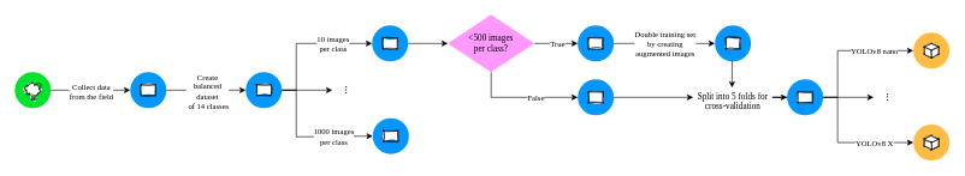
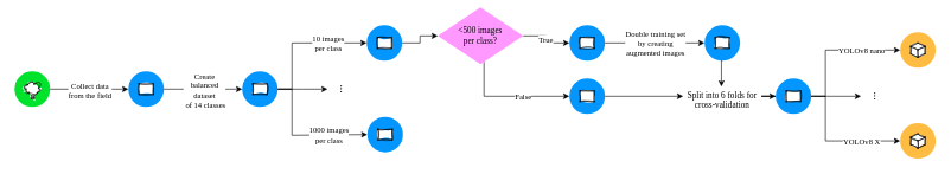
  <mxCell id="0" />
  <mxCell id="1" parent="0" />
  <mxCell id="2" value="" style="group;fontFamily=Fira sans;" vertex="1" connectable="0" parent="1"><mxGeometry x="180" y="100" width="50" height="50" as="geometry" /></mxCell>
  <mxCell id="3" value="" style="ellipse;whiteSpace=wrap;html=1;fillColor=#0496FF;strokeColor=none;gradientColor=none;rounded=0;fontFamily=Fira sans;" vertex="1" parent="2"><mxGeometry width="50" height="50" as="geometry" /></mxCell>
  <mxCell id="4" value="" style="verticalLabelPosition=bottom;verticalAlign=top;html=1;shape=mxgraph.basic.rect;fillColor2=none;strokeWidth=1;size=20;indent=5;shadow=0;sketch=1;curveFitting=1;jiggle=2;fontFamily=Fira sans;" vertex="1" parent="2"><mxGeometry x="15" y="17.5" width="20" height="15" as="geometry" /></mxCell>
  <mxCell id="5" value="" style="group;fontFamily=Fira sans;" vertex="1" connectable="0" parent="1"><mxGeometry x="20" y="100" width="50" height="50" as="geometry" /></mxCell>
  <mxCell id="6" value="" style="ellipse;whiteSpace=wrap;html=1;fillColor=#00E32D;strokeColor=none;gradientColor=none;rounded=0;fontFamily=Fira sans;" vertex="1" parent="5"><mxGeometry width="50" height="50" as="geometry" /></mxCell>
  <mxCell id="7" value="" style="group;glass=0;shadow=0;sketch=1;curveFitting=1;jiggle=2;fontFamily=Fira sans;" vertex="1" connectable="0" parent="5"><mxGeometry x="13" y="13" width="25" height="25" as="geometry" /></mxCell>
  <mxCell id="8" value="" style="rounded=0;whiteSpace=wrap;html=1;sketch=1;curveFitting=1;jiggle=2;fontFamily=Fira sans;" vertex="1" parent="7"><mxGeometry x="11.071" y="10.197" width="3.571" height="14.803" as="geometry" /></mxCell>
  <mxCell id="9" value="" style="ellipse;shape=cloud;whiteSpace=wrap;html=1;sketch=1;curveFitting=1;jiggle=2;fontFamily=Fira sans;" vertex="1" parent="7"><mxGeometry x="-1" y="1" width="25" height="19.737" as="geometry" /></mxCell>
  <mxCell id="10" style="edgeStyle=orthogonalEdgeStyle;rounded=0;orthogonalLoop=1;jettySize=auto;html=1;exitX=1;exitY=0.5;exitDx=0;exitDy=0;entryX=0;entryY=0.5;entryDx=0;entryDy=0;strokeColor=#000000;fontColor=#E4FDE1;fillColor=#F45B69;fontFamily=Fira sans;" edge="1" parent="1" source="6" target="3"><mxGeometry relative="1" as="geometry" /></mxCell>
  <mxCell id="11" value="&lt;div&gt;Collect data&lt;/div&gt;&lt;div&gt;from the field&lt;br&gt; &lt;/div&gt;" style="edgeLabel;html=1;align=center;verticalAlign=middle;resizable=0;points=[];strokeColor=#028090;fontColor=#000000;fillColor=#F45B69;fontFamily=Fira sans;" vertex="1" connectable="0" parent="10"><mxGeometry y="-2" relative="1" as="geometry"><mxPoint as="offset" /></mxGeometry></mxCell>
  <mxCell id="12" value="" style="edgeStyle=orthogonalEdgeStyle;rounded=0;orthogonalLoop=1;jettySize=auto;html=1;fontFamily=Fira sans;" edge="1" parent="1" source="3" target="16"><mxGeometry relative="1" as="geometry"><Array as="points"><mxPoint x="250" y="125" /><mxPoint x="250" y="125" /></Array></mxGeometry></mxCell>
  <mxCell id="13" value="&lt;div&gt;Create&lt;/div&gt;&lt;div&gt;balanced&lt;/div&gt;&lt;div&gt;dataset&lt;br&gt;&lt;/div&gt;&amp;nbsp;of 14 classes" style="edgeLabel;html=1;align=center;verticalAlign=middle;resizable=0;points=[];fontFamily=Fira sans;" vertex="1" connectable="0" parent="12"><mxGeometry x="0.015" y="-1" relative="1" as="geometry"><mxPoint as="offset" /></mxGeometry></mxCell>
  <mxCell id="14" value="" style="group;fontFamily=Fira sans;" vertex="1" connectable="0" parent="1"><mxGeometry x="340" y="100" width="50" height="50" as="geometry" /></mxCell>
  <mxCell id="15" style="edgeStyle=orthogonalEdgeStyle;rounded=0;orthogonalLoop=1;jettySize=auto;html=1;fontFamily=Fira sans;" edge="1" parent="14" source="16"><mxGeometry relative="1" as="geometry"><mxPoint x="120" y="25" as="targetPoint" /></mxGeometry></mxCell>
  <mxCell id="16" value="" style="ellipse;whiteSpace=wrap;html=1;fillColor=#0496FF;strokeColor=none;gradientColor=none;rounded=0;fontFamily=Fira sans;" vertex="1" parent="14"><mxGeometry width="50" height="50" as="geometry" /></mxCell>
  <mxCell id="17" value="" style="verticalLabelPosition=bottom;verticalAlign=top;html=1;shape=mxgraph.basic.rect;fillColor2=none;strokeWidth=1;size=7.5;indent=5;shadow=0;sketch=1;curveFitting=1;jiggle=2;fontFamily=Fira sans;" vertex="1" parent="14"><mxGeometry x="15" y="17.5" width="20" height="15" as="geometry" /></mxCell>
  <mxCell id="18" value="" style="group;fontFamily=Fira sans;" vertex="1" connectable="0" parent="1"><mxGeometry x="515" y="35" width="50" height="50" as="geometry" /></mxCell>
  <mxCell id="19" value="" style="ellipse;whiteSpace=wrap;html=1;fillColor=#0496FF;strokeColor=none;gradientColor=none;rounded=0;fontFamily=Fira sans;" vertex="1" parent="18"><mxGeometry width="50" height="50" as="geometry" /></mxCell>
  <mxCell id="20" value="" style="verticalLabelPosition=bottom;verticalAlign=top;html=1;shape=mxgraph.basic.rect;fillColor2=none;strokeWidth=1;size=7.5;indent=5;shadow=0;sketch=1;curveFitting=1;jiggle=2;fontFamily=Fira sans;" vertex="1" parent="18"><mxGeometry x="15" y="17.5" width="20" height="15" as="geometry" /></mxCell>
  <mxCell id="21" style="edgeStyle=orthogonalEdgeStyle;rounded=0;orthogonalLoop=1;jettySize=auto;html=1;exitX=1;exitY=0.5;exitDx=0;exitDy=0;entryX=0;entryY=0.5;entryDx=0;entryDy=0;fontFamily=Fira sans;" edge="1" parent="1" source="16" target="19"><mxGeometry relative="1" as="geometry"><mxPoint x="470" y="45" as="targetPoint" /><mxPoint x="450" y="150" as="sourcePoint" /><Array as="points"><mxPoint x="410" y="125" /><mxPoint x="410" y="60" /></Array></mxGeometry></mxCell>
  <mxCell id="22" value="&lt;div&gt;10 images&lt;/div&gt;&lt;div&gt;per class&lt;br&gt;&lt;/div&gt;" style="edgeLabel;html=1;align=center;verticalAlign=middle;resizable=0;points=[];fontFamily=Fira sans;" vertex="1" connectable="0" parent="21"><mxGeometry x="-0.13" y="-1" relative="1" as="geometry"><mxPoint x="49" y="-2" as="offset" /></mxGeometry></mxCell>
  <mxCell id="23" value="" style="group;fontFamily=Fira sans;" vertex="1" connectable="0" parent="1"><mxGeometry x="516" y="164" width="50" height="50" as="geometry" /></mxCell>
  <mxCell id="24" value="" style="ellipse;whiteSpace=wrap;html=1;fillColor=#0496FF;strokeColor=none;gradientColor=none;rounded=0;fontFamily=Fira sans;" vertex="1" parent="23"><mxGeometry width="50" height="50" as="geometry" /></mxCell>
  <mxCell id="25" value="" style="verticalLabelPosition=bottom;verticalAlign=top;html=1;shape=mxgraph.basic.rect;fillColor2=none;strokeWidth=1;size=7.5;indent=5;shadow=0;sketch=1;curveFitting=1;jiggle=2;fontFamily=Fira sans;" vertex="1" parent="23"><mxGeometry x="15" y="17.5" width="20" height="15" as="geometry" /></mxCell>
  <mxCell id="26" style="edgeStyle=orthogonalEdgeStyle;rounded=0;orthogonalLoop=1;jettySize=auto;html=1;entryX=0;entryY=0.5;entryDx=0;entryDy=0;fontFamily=Fira sans;" edge="1" parent="1" source="16" target="24"><mxGeometry relative="1" as="geometry"><Array as="points"><mxPoint x="410" y="125" /><mxPoint x="410" y="190" /><mxPoint x="516" y="190" /></Array></mxGeometry></mxCell>
  <mxCell id="27" value="&lt;div&gt;1000 images&lt;/div&gt;&lt;div&gt;per class&lt;br&gt;&lt;/div&gt;" style="edgeLabel;html=1;align=center;verticalAlign=middle;resizable=0;points=[];fontFamily=Fira sans;" vertex="1" connectable="0" parent="26"><mxGeometry x="0.099" relative="1" as="geometry"><mxPoint x="32" as="offset" /></mxGeometry></mxCell>
  <mxCell id="28" value="&lt;font style=&quot;font-size: 16px;&quot;&gt;...&lt;/font&gt;" style="text;html=1;align=center;verticalAlign=middle;whiteSpace=wrap;rounded=0;rotation=90;fontFamily=Fira sans;" vertex="1" parent="1"><mxGeometry x="455" y="110" width="60" height="30" as="geometry" /></mxCell>
  <mxCell id="29" style="edgeStyle=orthogonalEdgeStyle;rounded=0;orthogonalLoop=1;jettySize=auto;html=1;entryX=0;entryY=0.5;entryDx=0;entryDy=0;fontFamily=Fira sans;" edge="1" parent="1" source="33" target="36"><mxGeometry relative="1" as="geometry" /></mxCell>
  <mxCell id="30" value="True" style="edgeLabel;html=1;align=center;verticalAlign=middle;resizable=0;points=[];fontFamily=Fira sans;" vertex="1" connectable="0" parent="29"><mxGeometry x="0.039" y="-1" relative="1" as="geometry"><mxPoint y="-1" as="offset" /></mxGeometry></mxCell>
  <mxCell id="31" style="edgeStyle=orthogonalEdgeStyle;rounded=0;orthogonalLoop=1;jettySize=auto;html=1;entryX=0;entryY=0.5;entryDx=0;entryDy=0;fontFamily=Fira sans;" edge="1" parent="1" source="33" target="39"><mxGeometry relative="1" as="geometry"><Array as="points"><mxPoint x="680" y="135" /></Array></mxGeometry></mxCell>
  <mxCell id="32" value="False" style="edgeLabel;html=1;align=center;verticalAlign=middle;resizable=0;points=[];fontFamily=Fira sans;" vertex="1" connectable="0" parent="31"><mxGeometry x="0.004" y="-3" relative="1" as="geometry"><mxPoint x="18" y="-3" as="offset" /></mxGeometry></mxCell>
- <mxCell id="33" value="&lt;div&gt;&amp;lt;500 images&lt;/div&gt;&lt;div&gt;per class?&lt;/div&gt;" style="rhombus;whiteSpace=wrap;html=1;fontFamily=Fira sans;fillColor=#FF99FF;strokeColor=none;gradientColor=none;rounded=0;" vertex="1" parent="1"><mxGeometry x="620" y="20" width="120" height="80" as="geometry" /></mxCell>
+ <mxCell id="33" value="&lt;div&gt;&amp;lt;500 images&lt;/div&gt;&lt;div&gt;per class?&lt;/div&gt;" style="rhombus;whiteSpace=wrap;html=1;fontFamily=Fira sans;fillColor=#FF99FF;strokeColor=none;gradientColor=none;rounded=0;" vertex="1" parent="1"><mxGeometry x="615" y="10" width="120" height="80" as="geometry" /></mxCell>
  <mxCell id="34" value="" style="edgeStyle=orthogonalEdgeStyle;rounded=0;orthogonalLoop=1;jettySize=auto;html=1;fontFamily=Fira sans;" edge="1" parent="1" source="19" target="33"><mxGeometry relative="1" as="geometry" /></mxCell>
  <mxCell id="35" value="" style="group;fontFamily=Fira sans;" vertex="1" connectable="0" parent="1"><mxGeometry x="800" y="35" width="50" height="50" as="geometry" /></mxCell>
  <mxCell id="36" value="" style="ellipse;whiteSpace=wrap;html=1;fillColor=#0496FF;strokeColor=none;gradientColor=none;rounded=0;fontFamily=Fira sans;" vertex="1" parent="35"><mxGeometry width="50" height="50" as="geometry" /></mxCell>
  <mxCell id="37" value="" style="verticalLabelPosition=bottom;verticalAlign=top;html=1;shape=mxgraph.basic.rect;fillColor2=none;strokeWidth=1;size=7.5;indent=5;shadow=0;sketch=1;curveFitting=1;jiggle=2;fontFamily=Fira sans;" vertex="1" parent="35"><mxGeometry x="15" y="17.5" width="20" height="15" as="geometry" /></mxCell>
  <mxCell id="38" value="" style="group;fontFamily=Fira sans;" vertex="1" connectable="0" parent="1"><mxGeometry x="800" y="110" width="50" height="50" as="geometry" /></mxCell>
  <mxCell id="39" value="" style="ellipse;whiteSpace=wrap;html=1;fillColor=#0496FF;strokeColor=none;gradientColor=none;rounded=0;fontFamily=Fira sans;" vertex="1" parent="38"><mxGeometry width="50" height="50" as="geometry" /></mxCell>
  <mxCell id="40" value="" style="verticalLabelPosition=bottom;verticalAlign=top;html=1;shape=mxgraph.basic.rect;fillColor2=none;strokeWidth=1;size=7.5;indent=5;shadow=0;sketch=1;curveFitting=1;jiggle=2;fontFamily=Fira sans;" vertex="1" parent="38"><mxGeometry x="15" y="17.5" width="20" height="15" as="geometry" /></mxCell>
  <mxCell id="41" value="" style="group;fontFamily=Fira sans;" vertex="1" connectable="0" parent="1"><mxGeometry x="990" y="35" width="50" height="50" as="geometry" /></mxCell>
  <mxCell id="42" value="" style="ellipse;whiteSpace=wrap;html=1;fillColor=#0496FF;strokeColor=none;gradientColor=none;rounded=0;fontFamily=Fira sans;" vertex="1" parent="41"><mxGeometry width="50" height="50" as="geometry" /></mxCell>
  <mxCell id="43" value="" style="verticalLabelPosition=bottom;verticalAlign=top;html=1;shape=mxgraph.basic.rect;fillColor2=none;strokeWidth=1;size=7.5;indent=5;shadow=0;sketch=1;curveFitting=1;jiggle=2;fontFamily=Fira sans;" vertex="1" parent="41"><mxGeometry x="15" y="17.5" width="20" height="15" as="geometry" /></mxCell>
  <mxCell id="44" style="edgeStyle=orthogonalEdgeStyle;rounded=0;orthogonalLoop=1;jettySize=auto;html=1;entryX=0;entryY=0.5;entryDx=0;entryDy=0;fontFamily=Fira sans;" edge="1" parent="1" source="36" target="42"><mxGeometry relative="1" as="geometry" /></mxCell>
  <mxCell id="45" value="&lt;div&gt;Double training set&lt;/div&gt;&lt;div&gt;by creating&lt;/div&gt;&lt;div&gt;augmented images&lt;br&gt;&lt;/div&gt;" style="edgeLabel;html=1;align=center;verticalAlign=middle;resizable=0;points=[];fontFamily=Fira sans;" vertex="1" connectable="0" parent="44"><mxGeometry x="-0.153" y="1" relative="1" as="geometry"><mxPoint x="11" y="1" as="offset" /></mxGeometry></mxCell>
  <mxCell id="46" style="edgeStyle=orthogonalEdgeStyle;rounded=0;orthogonalLoop=1;jettySize=auto;html=1;entryX=0;entryY=0.5;entryDx=0;entryDy=0;fontFamily=Fira sans;" edge="1" parent="1" source="47" target="51"><mxGeometry relative="1" as="geometry" /></mxCell>
- <mxCell id="47" value="&lt;div align=&quot;center&quot;&gt;Split into 5 folds for cross-validation&lt;/div&gt;" style="text;strokeColor=none;fillColor=none;spacingLeft=4;spacingRight=4;overflow=hidden;rotatable=0;points=[[0,0.5],[1,0.5]];portConstraint=eastwest;fontSize=12;whiteSpace=wrap;html=1;align=center;fontFamily=Fira sans;" vertex="1" parent="1"><mxGeometry x="960" y="120" width="110" height="30" as="geometry" /></mxCell>
+ <mxCell id="47" value="&lt;div align=&quot;center&quot;&gt;Split into 6 folds for cross-validation&lt;/div&gt;" style="text;strokeColor=none;fillColor=none;spacingLeft=4;spacingRight=4;overflow=hidden;rotatable=0;points=[[0,0.5],[1,0.5]];portConstraint=eastwest;fontSize=12;whiteSpace=wrap;html=1;align=center;fontFamily=Fira sans;" vertex="1" parent="1"><mxGeometry x="960" y="120" width="110" height="30" as="geometry" /></mxCell>
  <mxCell id="48" style="edgeStyle=orthogonalEdgeStyle;rounded=0;orthogonalLoop=1;jettySize=auto;html=1;exitX=0.5;exitY=1;exitDx=0;exitDy=0;entryX=0.489;entryY=0.051;entryDx=0;entryDy=0;entryPerimeter=0;fontFamily=Fira sans;" edge="1" parent="1" source="42" target="47"><mxGeometry relative="1" as="geometry"><Array as="points"><mxPoint x="1014" y="85" /></Array></mxGeometry></mxCell>
  <mxCell id="49" style="edgeStyle=orthogonalEdgeStyle;rounded=0;orthogonalLoop=1;jettySize=auto;html=1;fontFamily=Fira sans;" edge="1" parent="1" source="39" target="47"><mxGeometry relative="1" as="geometry" /></mxCell>
  <mxCell id="50" value="" style="group;fontFamily=Fira sans;" vertex="1" connectable="0" parent="1"><mxGeometry x="1090" y="110" width="50" height="50" as="geometry" /></mxCell>
  <mxCell id="51" value="" style="ellipse;whiteSpace=wrap;html=1;fillColor=#0496FF;strokeColor=none;gradientColor=none;rounded=0;fontFamily=Fira sans;" vertex="1" parent="50"><mxGeometry width="50" height="50" as="geometry" /></mxCell>
  <mxCell id="52" value="" style="verticalLabelPosition=bottom;verticalAlign=top;html=1;shape=mxgraph.basic.rect;fillColor2=none;strokeWidth=1;size=7.5;indent=5;shadow=0;sketch=1;curveFitting=1;jiggle=2;fontFamily=Fira sans;" vertex="1" parent="50"><mxGeometry x="15" y="17.5" width="20" height="15" as="geometry" /></mxCell>
  <mxCell id="53" value="" style="group;fontFamily=Fira sans;" vertex="1" connectable="0" parent="1"><mxGeometry x="1265" y="45" width="50" height="50" as="geometry" /></mxCell>
  <mxCell id="54" value="" style="ellipse;whiteSpace=wrap;html=1;fillColor=#FFBC42;strokeColor=none;gradientColor=none;rounded=0;labelBackgroundColor=none;fontFamily=Fira sans;" vertex="1" parent="53"><mxGeometry width="50" height="50" as="geometry" /></mxCell>
  <mxCell id="55" value="" style="html=1;shape=mxgraph.basic.isocube;isoAngle=15;sketch=1;curveFitting=1;jiggle=2;fontFamily=Fira sans;" vertex="1" parent="53"><mxGeometry x="15" y="15" width="20" height="20" as="geometry" /></mxCell>
  <mxCell id="56" style="edgeStyle=orthogonalEdgeStyle;rounded=0;orthogonalLoop=1;jettySize=auto;html=1;fontFamily=Fira sans;" edge="1" parent="1"><mxGeometry relative="1" as="geometry"><mxPoint x="1210" y="135" as="targetPoint" /><mxPoint x="1140" y="135" as="sourcePoint" /></mxGeometry></mxCell>
  <mxCell id="57" style="edgeStyle=orthogonalEdgeStyle;rounded=0;orthogonalLoop=1;jettySize=auto;html=1;exitX=1;exitY=0.5;exitDx=0;exitDy=0;entryX=0;entryY=0.5;entryDx=0;entryDy=0;fontFamily=Fira sans;" edge="1" parent="1" target="54"><mxGeometry relative="1" as="geometry"><mxPoint x="1265" y="70" as="targetPoint" /><mxPoint x="1140" y="135" as="sourcePoint" /><Array as="points"><mxPoint x="1160" y="135" /><mxPoint x="1160" y="70" /></Array></mxGeometry></mxCell>
  <mxCell id="58" value="YOLOv8 nano" style="edgeLabel;html=1;align=center;verticalAlign=middle;resizable=0;points=[];fontFamily=Fira sans;" vertex="1" connectable="0" parent="57"><mxGeometry x="-0.13" y="-1" relative="1" as="geometry"><mxPoint x="49" y="-2" as="offset" /></mxGeometry></mxCell>
  <mxCell id="59" style="edgeStyle=orthogonalEdgeStyle;rounded=0;orthogonalLoop=1;jettySize=auto;html=1;exitX=1;exitY=0.5;exitDx=0;exitDy=0;entryX=0;entryY=0.5;entryDx=0;entryDy=0;fontFamily=Fira sans;" edge="1" parent="1" target="63" source="51"><mxGeometry relative="1" as="geometry"><mxPoint x="1133.97" y="190.5" as="sourcePoint" /><Array as="points"><mxPoint x="1160" y="135" /><mxPoint x="1160" y="198" /></Array><mxPoint x="1265" y="198" as="targetPoint" /></mxGeometry></mxCell>
  <mxCell id="60" value="YOLOv8 X" style="edgeLabel;html=1;align=center;verticalAlign=middle;resizable=0;points=[];fontFamily=Fira sans;" vertex="1" connectable="0" parent="59"><mxGeometry x="0.099" relative="1" as="geometry"><mxPoint x="30" as="offset" /></mxGeometry></mxCell>
  <mxCell id="61" value="&lt;font style=&quot;font-size: 16px;&quot;&gt;...&lt;/font&gt;" style="text;html=1;align=center;verticalAlign=middle;whiteSpace=wrap;rounded=0;rotation=90;fontFamily=Fira sans;" vertex="1" parent="1"><mxGeometry x="1205" y="120" width="60" height="30" as="geometry" /></mxCell>
  <mxCell id="62" value="" style="group;fontFamily=Fira sans;" vertex="1" connectable="0" parent="1"><mxGeometry x="1265" y="173" width="50" height="50" as="geometry" /></mxCell>
  <mxCell id="63" value="" style="ellipse;whiteSpace=wrap;html=1;fillColor=#FFBC42;strokeColor=none;gradientColor=none;rounded=0;labelBackgroundColor=none;fontFamily=Fira sans;" vertex="1" parent="62"><mxGeometry width="50" height="50" as="geometry" /></mxCell>
  <mxCell id="64" value="" style="html=1;shape=mxgraph.basic.isocube;isoAngle=15;sketch=1;curveFitting=1;jiggle=2;fontFamily=Fira sans;" vertex="1" parent="62"><mxGeometry x="15" y="15" width="20" height="20" as="geometry" /></mxCell>
